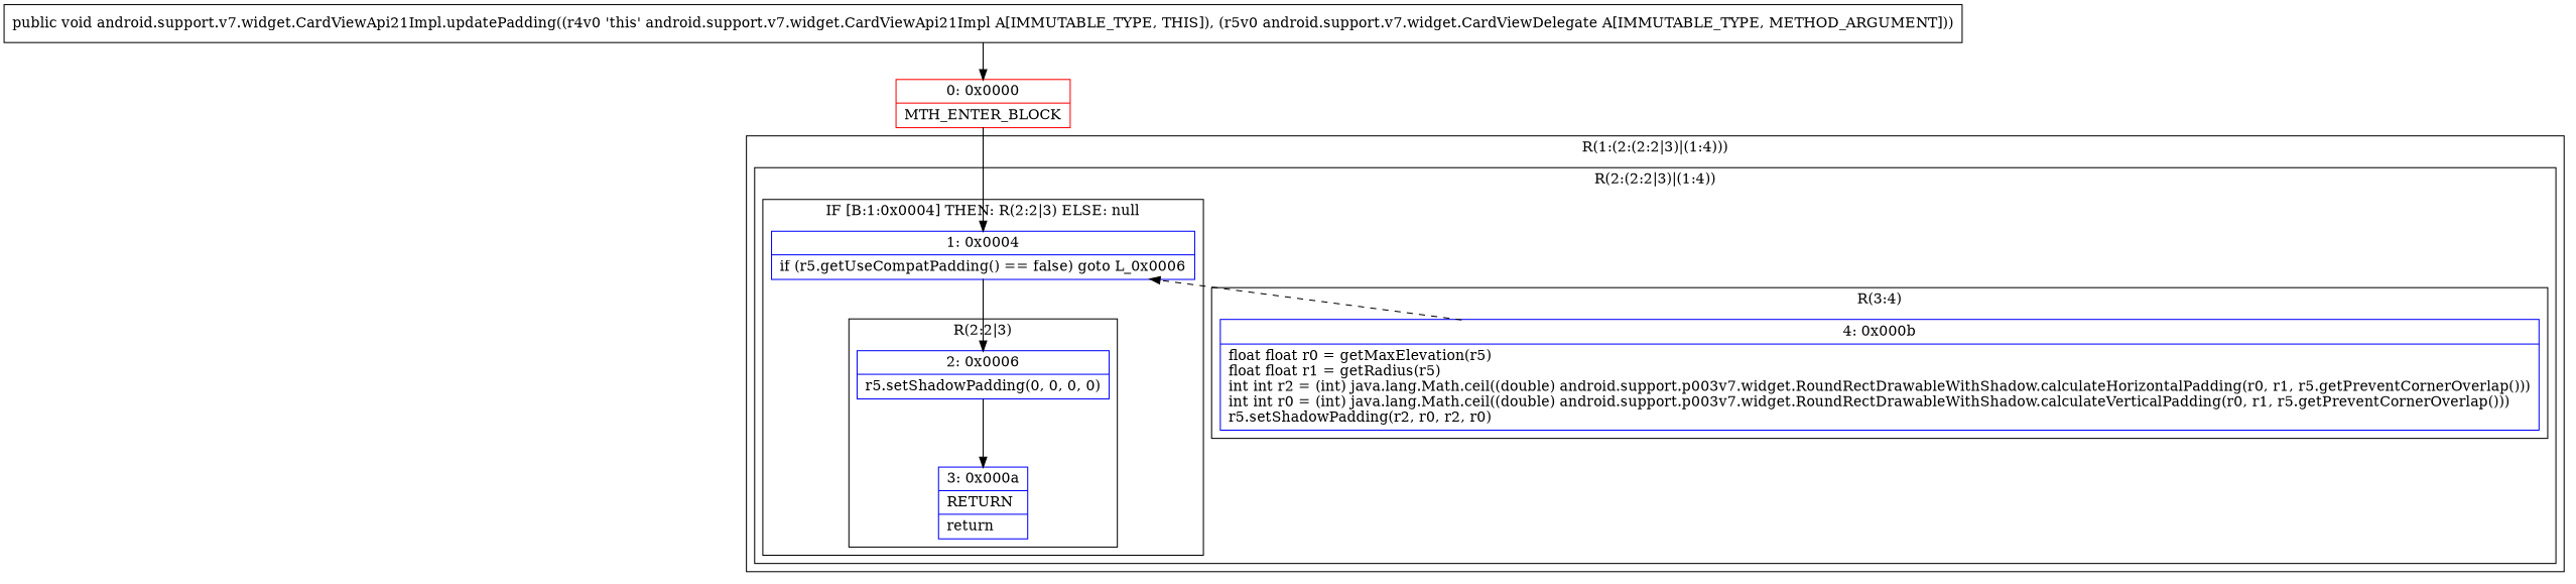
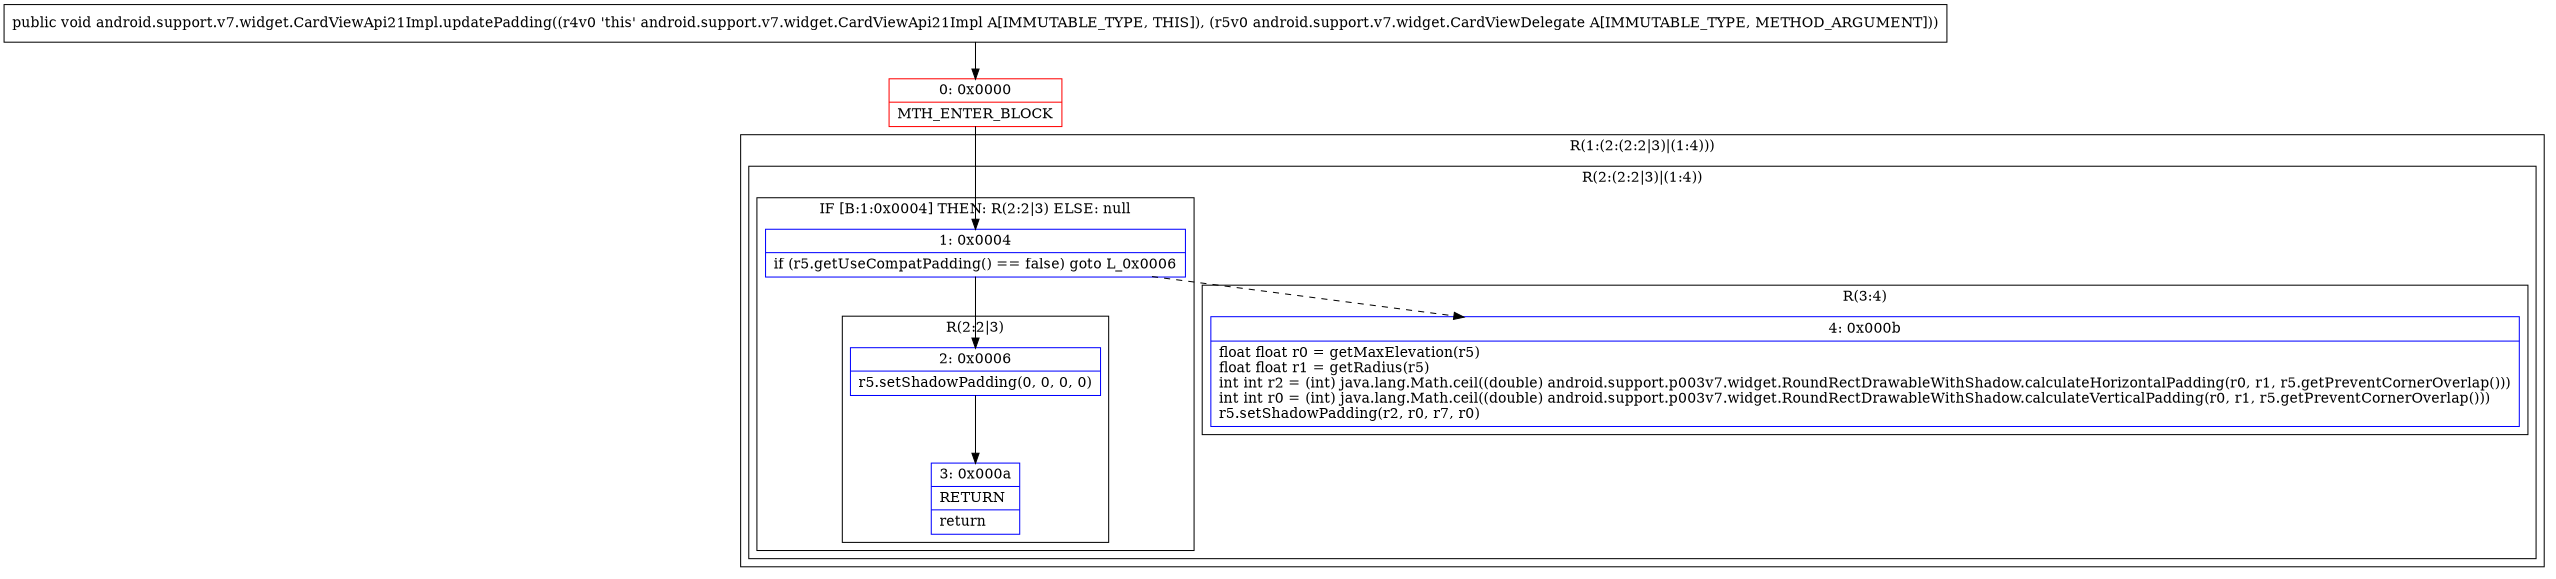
  digraph {
    node [color=blue shape=record]
    n1 [label="{2\:\ 0x0006|r5.setShadowPadding(0, 0, 0, 0)\l}"]
    n2 [label="{3\:\ 0x000a|RETURN\l|return\l}"]
    n3 [label="{1\:\ 0x0004|if (r5.getUseCompatPadding() == false) goto L_0x0006\l}"]
-   n4 [label="{4\:\ 0x000b|float float r0 = getMaxElevation(r5)\lfloat float r1 = getRadius(r5)\lint int r2 = (int) java.lang.Math.ceil((double) android.support.p003v7.widget.RoundRectDrawableWithShadow.calculateHorizontalPadding(r0, r1, r5.getPreventCornerOverlap()))\lint int r0 = (int) java.lang.Math.ceil((double) android.support.p003v7.widget.RoundRectDrawableWithShadow.calculateVerticalPadding(r0, r1, r5.getPreventCornerOverlap()))\lr5.setShadowPadding(r2, r0, r2, r0)\l}"]
+   n4 [label="{4\:\ 0x000b|float float r0 = getMaxElevation(r5)\lfloat float r1 = getRadius(r5)\lint int r2 = (int) java.lang.Math.ceil((double) android.support.p003v7.widget.RoundRectDrawableWithShadow.calculateHorizontalPadding(r0, r1, r5.getPreventCornerOverlap()))\lint int r0 = (int) java.lang.Math.ceil((double) android.support.p003v7.widget.RoundRectDrawableWithShadow.calculateVerticalPadding(r0, r1, r5.getPreventCornerOverlap()))\lr5.setShadowPadding(r2, r0, r7, r0)\l}"]
    n5 [color=red label="{0\:\ 0x0000|MTH_ENTER_BLOCK\l}"]
    n6 [label="{public void android.support.v7.widget.CardViewApi21Impl.updatePadding((r4v0 'this' android.support.v7.widget.CardViewApi21Impl A[IMMUTABLE_TYPE, THIS]), (r5v0 android.support.v7.widget.CardViewDelegate A[IMMUTABLE_TYPE, METHOD_ARGUMENT])) }" color=""]
    subgraph cluster_1 {
      label="R(1:(2:(2:2|3)|(1:4)))"
      subgraph cluster_2 {
        label="R(2:(2:2|3)|(1:4))"
        subgraph cluster_3 {
          label="IF [B:1:0x0004] THEN: R(2:2|3) ELSE: null"
          n3
          subgraph cluster_4 {
            label="R(2:2|3)"
            n1
            n2
          }
        }
        subgraph cluster_5 {
          label="R(3:4)"
          n4
        }
      }
    }
    n1 -> n2
    n3 -> n1
-   n4 -> n3 [style=dashed]
+   n3 -> n4 [style=dashed]
    n5 -> n3
    n6 -> n5
  }
